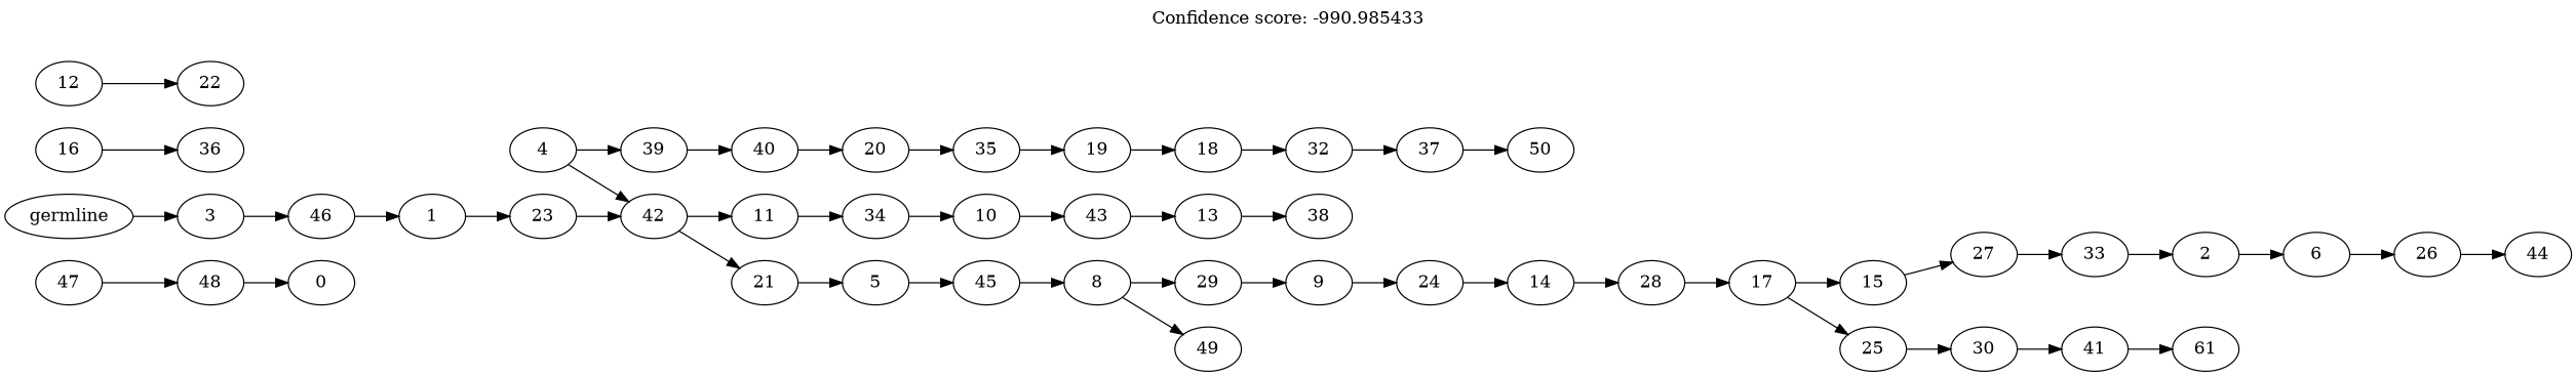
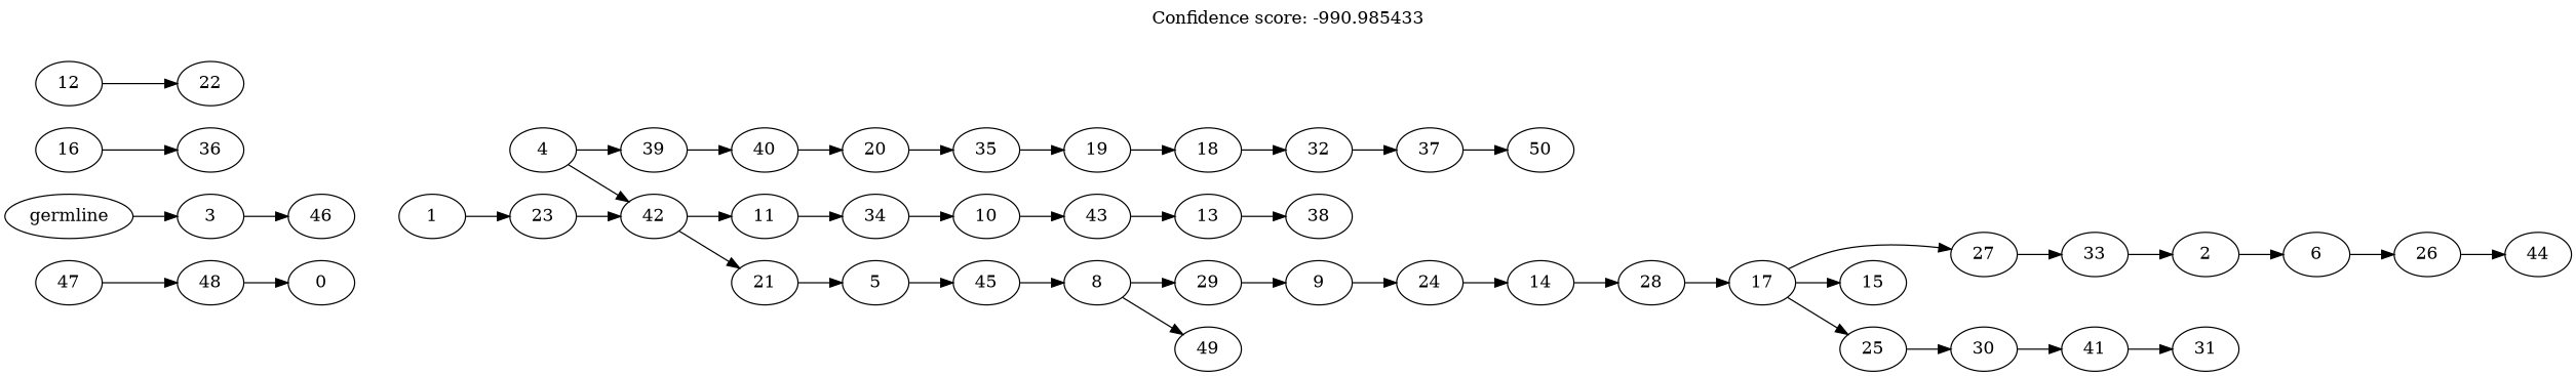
  digraph {
    label="Confidence score: -990.985433"
    labelloc=t
    rankdir=LR
    n1 [label=48]
    n2 [label=0]
    n3 [label=47]
    n4 [label=38]
    n5 [label=13]
    n6 [label=43]
    n7 [label=10]
    n8 [label=34]
    n9 [label=11]
    n10 [label=16]
    n11 [label=36]
    n12 [label=44]
    n13 [label=26]
    n14 [label=6]
    n15 [label=2]
    n16 [label=33]
    n17 [label=27]
    n18 [label=15]
    n19 [label=50]
    n20 [label=37]
    n21 [label=32]
    n22 [label=18]
    n23 [label=19]
    n24 [label=35]
    n25 [label=20]
    n26 [label=40]
    n27 [label=39]
    n28 [label=4]
    n29 [label=42]
    n30 [label=41]
-   n31 [label=61]
+   n31 [label=31]
    n32 [label=30]
    n33 [label=25]
    n34 [label=17]
    n35 [label=28]
    n36 [label=14]
    n37 [label=24]
    n38 [label=9]
    n39 [label=29]
    n40 [label=12]
    n41 [label=22]
    n42 [label=49]
    n43 [label=8]
    n44 [label=45]
    n45 [label=5]
    n46 [label=21]
    n47 [label=23]
    n48 [label=1]
    n49 [label=46]
    n50 [label=3]
    n51 [label=germline]
    n1 -> n2
    n3 -> n1
    n5 -> n4
    n6 -> n5
    n7 -> n6
    n8 -> n7
    n9 -> n8
    n10 -> n11
    n13 -> n12
    n14 -> n13
    n15 -> n14
    n16 -> n15
    n17 -> n16
-   n18 -> n17
+   n34 -> n17
    n20 -> n19
    n21 -> n20
    n22 -> n21
    n23 -> n22
    n24 -> n23
    n25 -> n24
    n26 -> n25
    n27 -> n26
    n28 -> n27
    n28 -> n29
    n29 -> n9
    n29 -> n46
    n30 -> n31
    n32 -> n30
    n33 -> n32
    n34 -> n18
    n34 -> n33
    n35 -> n34
    n36 -> n35
    n37 -> n36
    n38 -> n37
    n39 -> n38
    n40 -> n41
    n43 -> n39
    n43 -> n42
    n44 -> n43
    n45 -> n44
    n46 -> n45
    n47 -> n29
    n48 -> n47
-   n49 -> n48
    n50 -> n49
    n51 -> n50
  }
